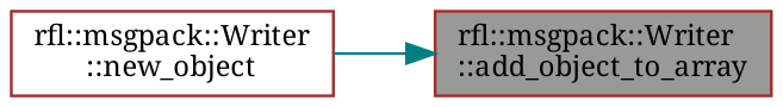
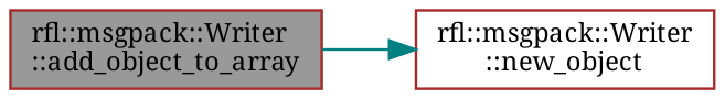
  digraph {
    rankdir=LR
    fontname="Noto Serif"
    node [color=brown fontname="Noto Serif" fontsize=10 shape=box style=filled]
    n1 [fillcolor=grey60 fontcolor=black height=0.2 label="rfl::msgpack::Writer\l::add_object_to_array" width=0.4]
    n2 [fillcolor=white height=0.2 label="rfl::msgpack::Writer\l::new_object" width=0.4]
-   n2 -> n1 [color=teal fontname="Noto Serif" fontsize=10 labelfontname=Helvetica labelfontsize=10 style=solid]
+   n1 -> n2 [color=teal fontname="Noto Serif" fontsize=10 labelfontname=Helvetica labelfontsize=10 style=solid]
  }
